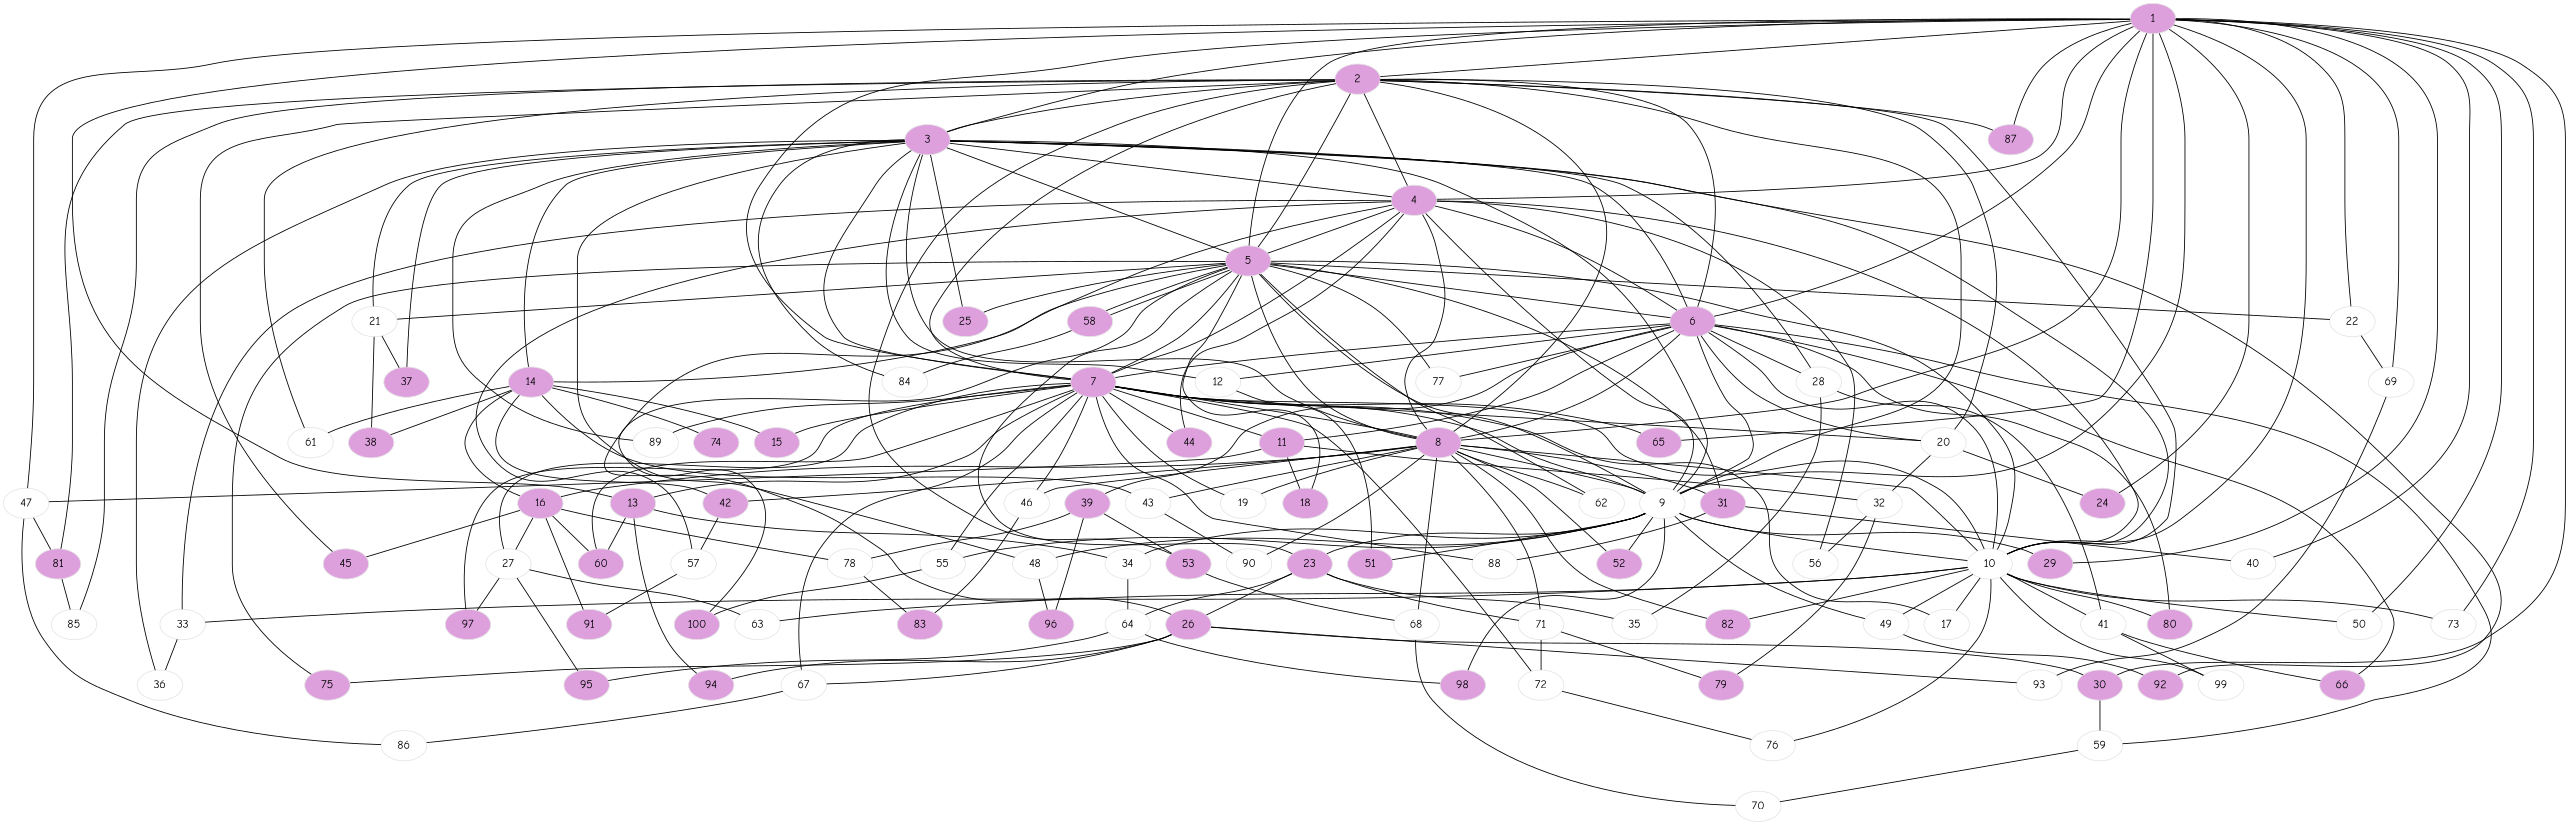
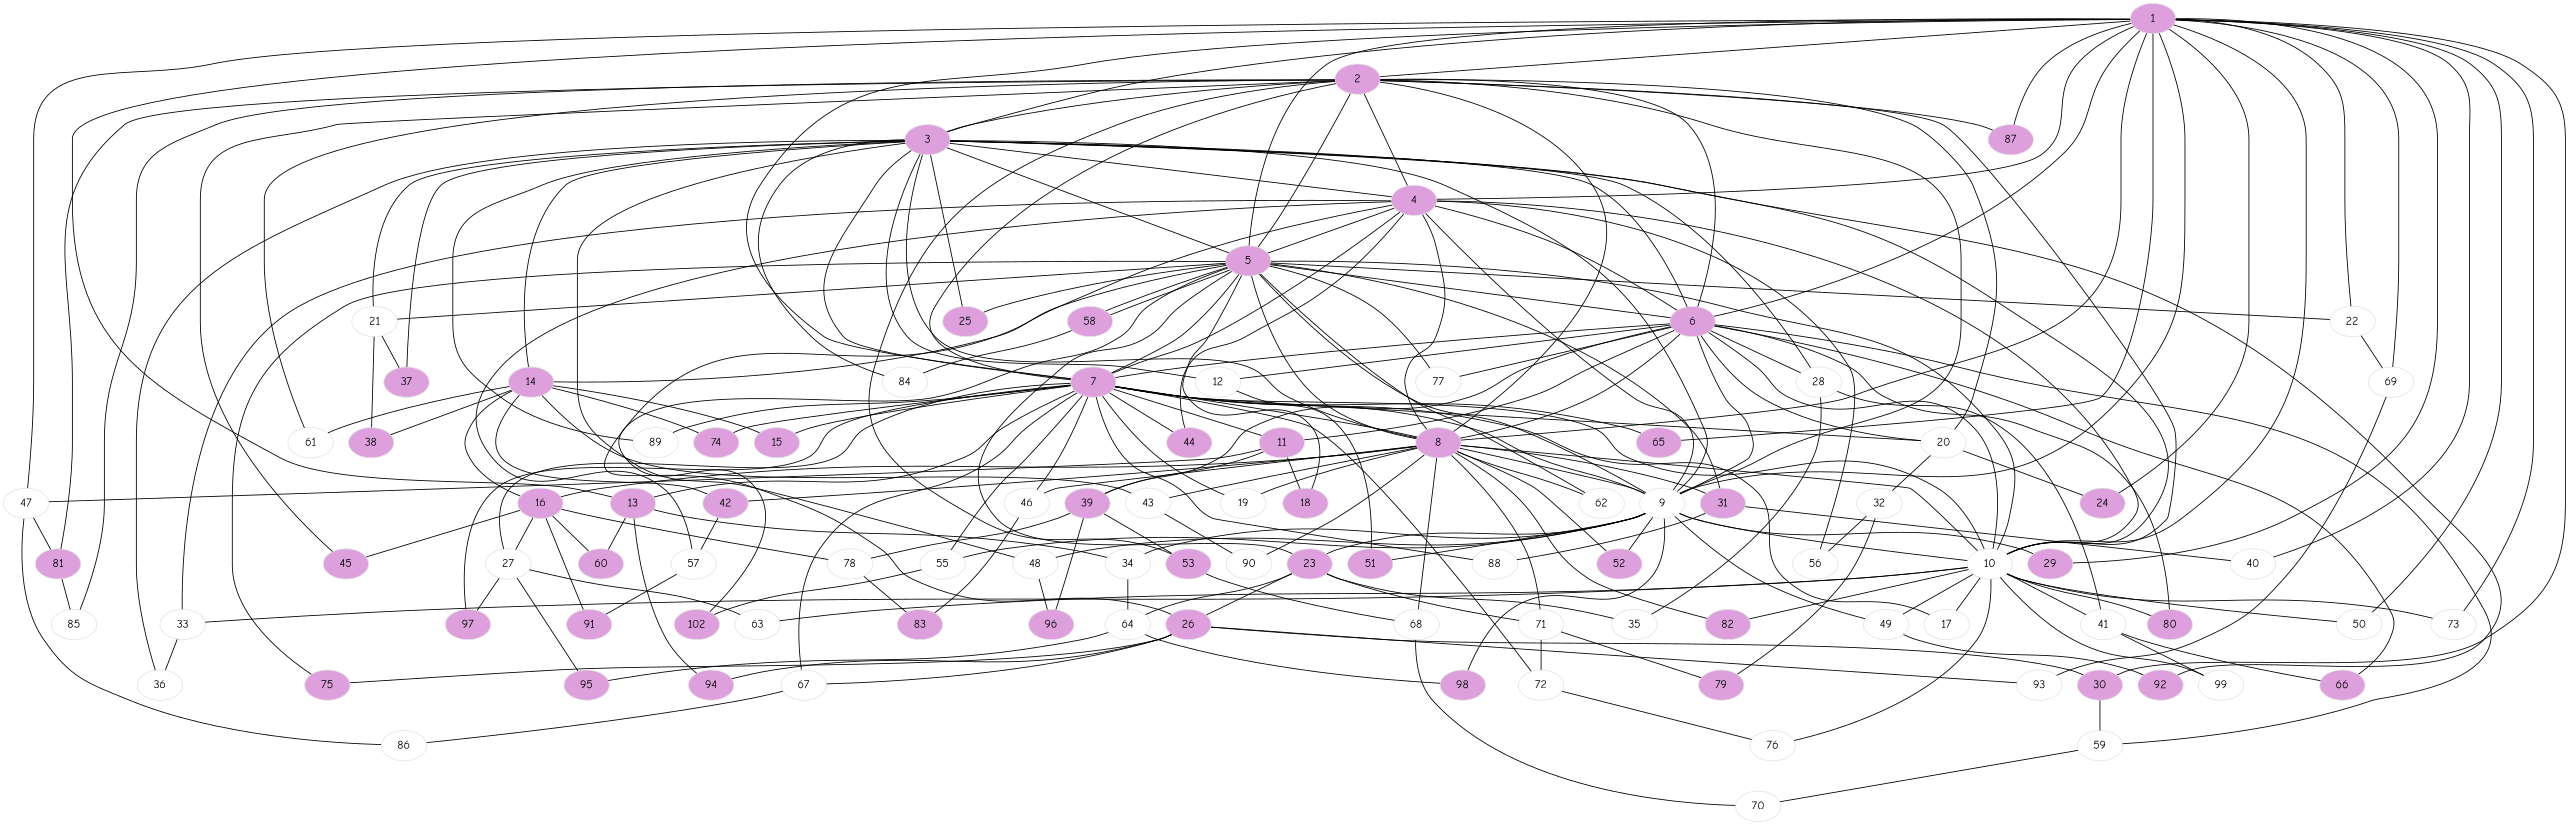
  graph {
    fontname="Comic Neue"
    node [color=gray90 fillcolor=plum fontname="Comic Neue" style=filled]
    edge [fontname="Comic Neue"]
    1
    2
    3
    4
    5
    6
    7
    8
    9 [fillcolor=white]
    10 [fillcolor=white]
    13
    22 [fillcolor=white]
    24
    29
    30
    40 [fillcolor=white]
    47 [fillcolor=white]
    50 [fillcolor=white]
    65
    69 [fillcolor=white]
    73 [fillcolor=white]
    87
    20 [fillcolor=white]
    45
    53
    61 [fillcolor=white]
    81
    85 [fillcolor=white]
    12 [fillcolor=white]
    14
    21 [fillcolor=white]
    25
    28 [fillcolor=white]
    36 [fillcolor=white]
    37
    48 [fillcolor=white]
    84 [fillcolor=white]
    89 [fillcolor=white]
    92
    26
    33 [fillcolor=white]
    44
    56 [fillcolor=white]
    57 [fillcolor=white]
    18
    23
    31
    58
    62 [fillcolor=white]
    75
    77 [fillcolor=white]
-   100
+   100 [label=102]
    11
    39
    59 [fillcolor=white]
    66
    80
    15
    17 [fillcolor=white]
    19 [fillcolor=white]
    27 [fillcolor=white]
    46 [fillcolor=white]
    55 [fillcolor=white]
    67 [fillcolor=white]
    72 [fillcolor=white]
    74
    88 [fillcolor=white]
    97
    16
    42
    43 [fillcolor=white]
    52
    68 [fillcolor=white]
    71 [fillcolor=white]
    82
    90 [fillcolor=white]
    34 [fillcolor=white]
    49 [fillcolor=white]
    51
    98
    41 [fillcolor=white]
    63 [fillcolor=white]
    76 [fillcolor=white]
    99 [fillcolor=white]
    60
    94
    86 [fillcolor=white]
    93 [fillcolor=white]
    32 [fillcolor=white]
    38
    35 [fillcolor=white]
    96
    91
    64 [fillcolor=white]
    79
    78 [fillcolor=white]
    70 [fillcolor=white]
    95
    83
    1 -- 2
    1 -- 3
    1 -- 4
    1 -- 5
    1 -- 6
    1 -- 7
    1 -- 8
    1 -- 9
    1 -- 10
    1 -- 13
    1 -- 22
    1 -- 24
    1 -- 29
    1 -- 30
    1 -- 40
    1 -- 47
    1 -- 50
    1 -- 65
    1 -- 69
    1 -- 73
    1 -- 87
    2 -- 3
    2 -- 4
    2 -- 5
    2 -- 6
    2 -- 7
    2 -- 8
    2 -- 9
    2 -- 10
    2 -- 87
    2 -- 20
    2 -- 45
    2 -- 53
    2 -- 61
    2 -- 81
    2 -- 85
    3 -- 4
    3 -- 5
    3 -- 6
    3 -- 7
    3 -- 8
    3 -- 9
    3 -- 10
    3 -- 12
    3 -- 14
    3 -- 21
    3 -- 25
    3 -- 28
    3 -- 36
    3 -- 37
    3 -- 48
    3 -- 84
    3 -- 89
    3 -- 92
    4 -- 5
    4 -- 6
    4 -- 7
    4 -- 8
    4 -- 9
    4 -- 10
    4 -- 26
    4 -- 33
    4 -- 44
    4 -- 56
    4 -- 57
    5 -- 6
    5 -- 7
    5 -- 8
    5 -- 9
    5 -- 10
    5 -- 22
    5 -- 14
    5 -- 21
    5 -- 25
    5 -- 18
    5 -- 23
    5 -- 31
    5 -- 58
    5 -- 58
    5 -- 62
    5 -- 75
    5 -- 77
    5 -- 100
    6 -- 7
    6 -- 8
    6 -- 9
    6 -- 10
    6 -- 20
    6 -- 12
    6 -- 28
    6 -- 77
    6 -- 11
    6 -- 39
    6 -- 59
    6 -- 66
    6 -- 80
    7 -- 8
    7 -- 9
    7 -- 10
    7 -- 13
    7 -- 65
    7 -- 20
    7 -- 89
    7 -- 44
    7 -- 11
    7 -- 15
    7 -- 17
    7 -- 19
    7 -- 27
    7 -- 46
    7 -- 55
    7 -- 67
    7 -- 72
-   7 -- 60
+   7 -- 74
    7 -- 88
    7 -- 97
    8 -- 9
    8 -- 10
    8 -- 31
    8 -- 62
    8 -- 19
    8 -- 46
    8 -- 16
    8 -- 42
    8 -- 43
    8 -- 52
    8 -- 68
    8 -- 71
    8 -- 82
    8 -- 90
    9 -- 10
    9 -- 29
    9 -- 48
    9 -- 23
    9 -- 55
    9 -- 52
    9 -- 34
    9 -- 49
    9 -- 51
    9 -- 98
    10 -- 50
    10 -- 73
    10 -- 33
    10 -- 80
    10 -- 17
    10 -- 82
    10 -- 49
    10 -- 41
    10 -- 63
    10 -- 76
    10 -- 99
    13 -- 34
    13 -- 60
    13 -- 94
    22 -- 69
    30 -- 59
    47 -- 81
    47 -- 86
    69 -- 93
    20 -- 24
    20 -- 32
    53 -- 68
    81 -- 85
    12 -- 51
    14 -- 61
    14 -- 15
    14 -- 74
    14 -- 16
    14 -- 42
    14 -- 43
    14 -- 38
    21 -- 37
    21 -- 38
    28 -- 41
    28 -- 35
    48 -- 96
    26 -- 30
    26 -- 75
    26 -- 67
    26 -- 94
    26 -- 93
    33 -- 36
    57 -- 91
    23 -- 26
    23 -- 71
    23 -- 35
    23 -- 64
    31 -- 40
    31 -- 88
    58 -- 84
    11 -- 47
    11 -- 18
-   11 -- 32
+   11 -- 39
    39 -- 53
    39 -- 96
    39 -- 78
    59 -- 70
    27 -- 97
    27 -- 63
    27 -- 95
    46 -- 83
    55 -- 100
    67 -- 86
    72 -- 76
    16 -- 45
    16 -- 27
    16 -- 60
    16 -- 91
    16 -- 78
    42 -- 57
    43 -- 90
    68 -- 70
    71 -- 72
    71 -- 79
    34 -- 64
    49 -- 92
    41 -- 66
    41 -- 99
    32 -- 56
    32 -- 79
    64 -- 98
    64 -- 95
    78 -- 83
  }
